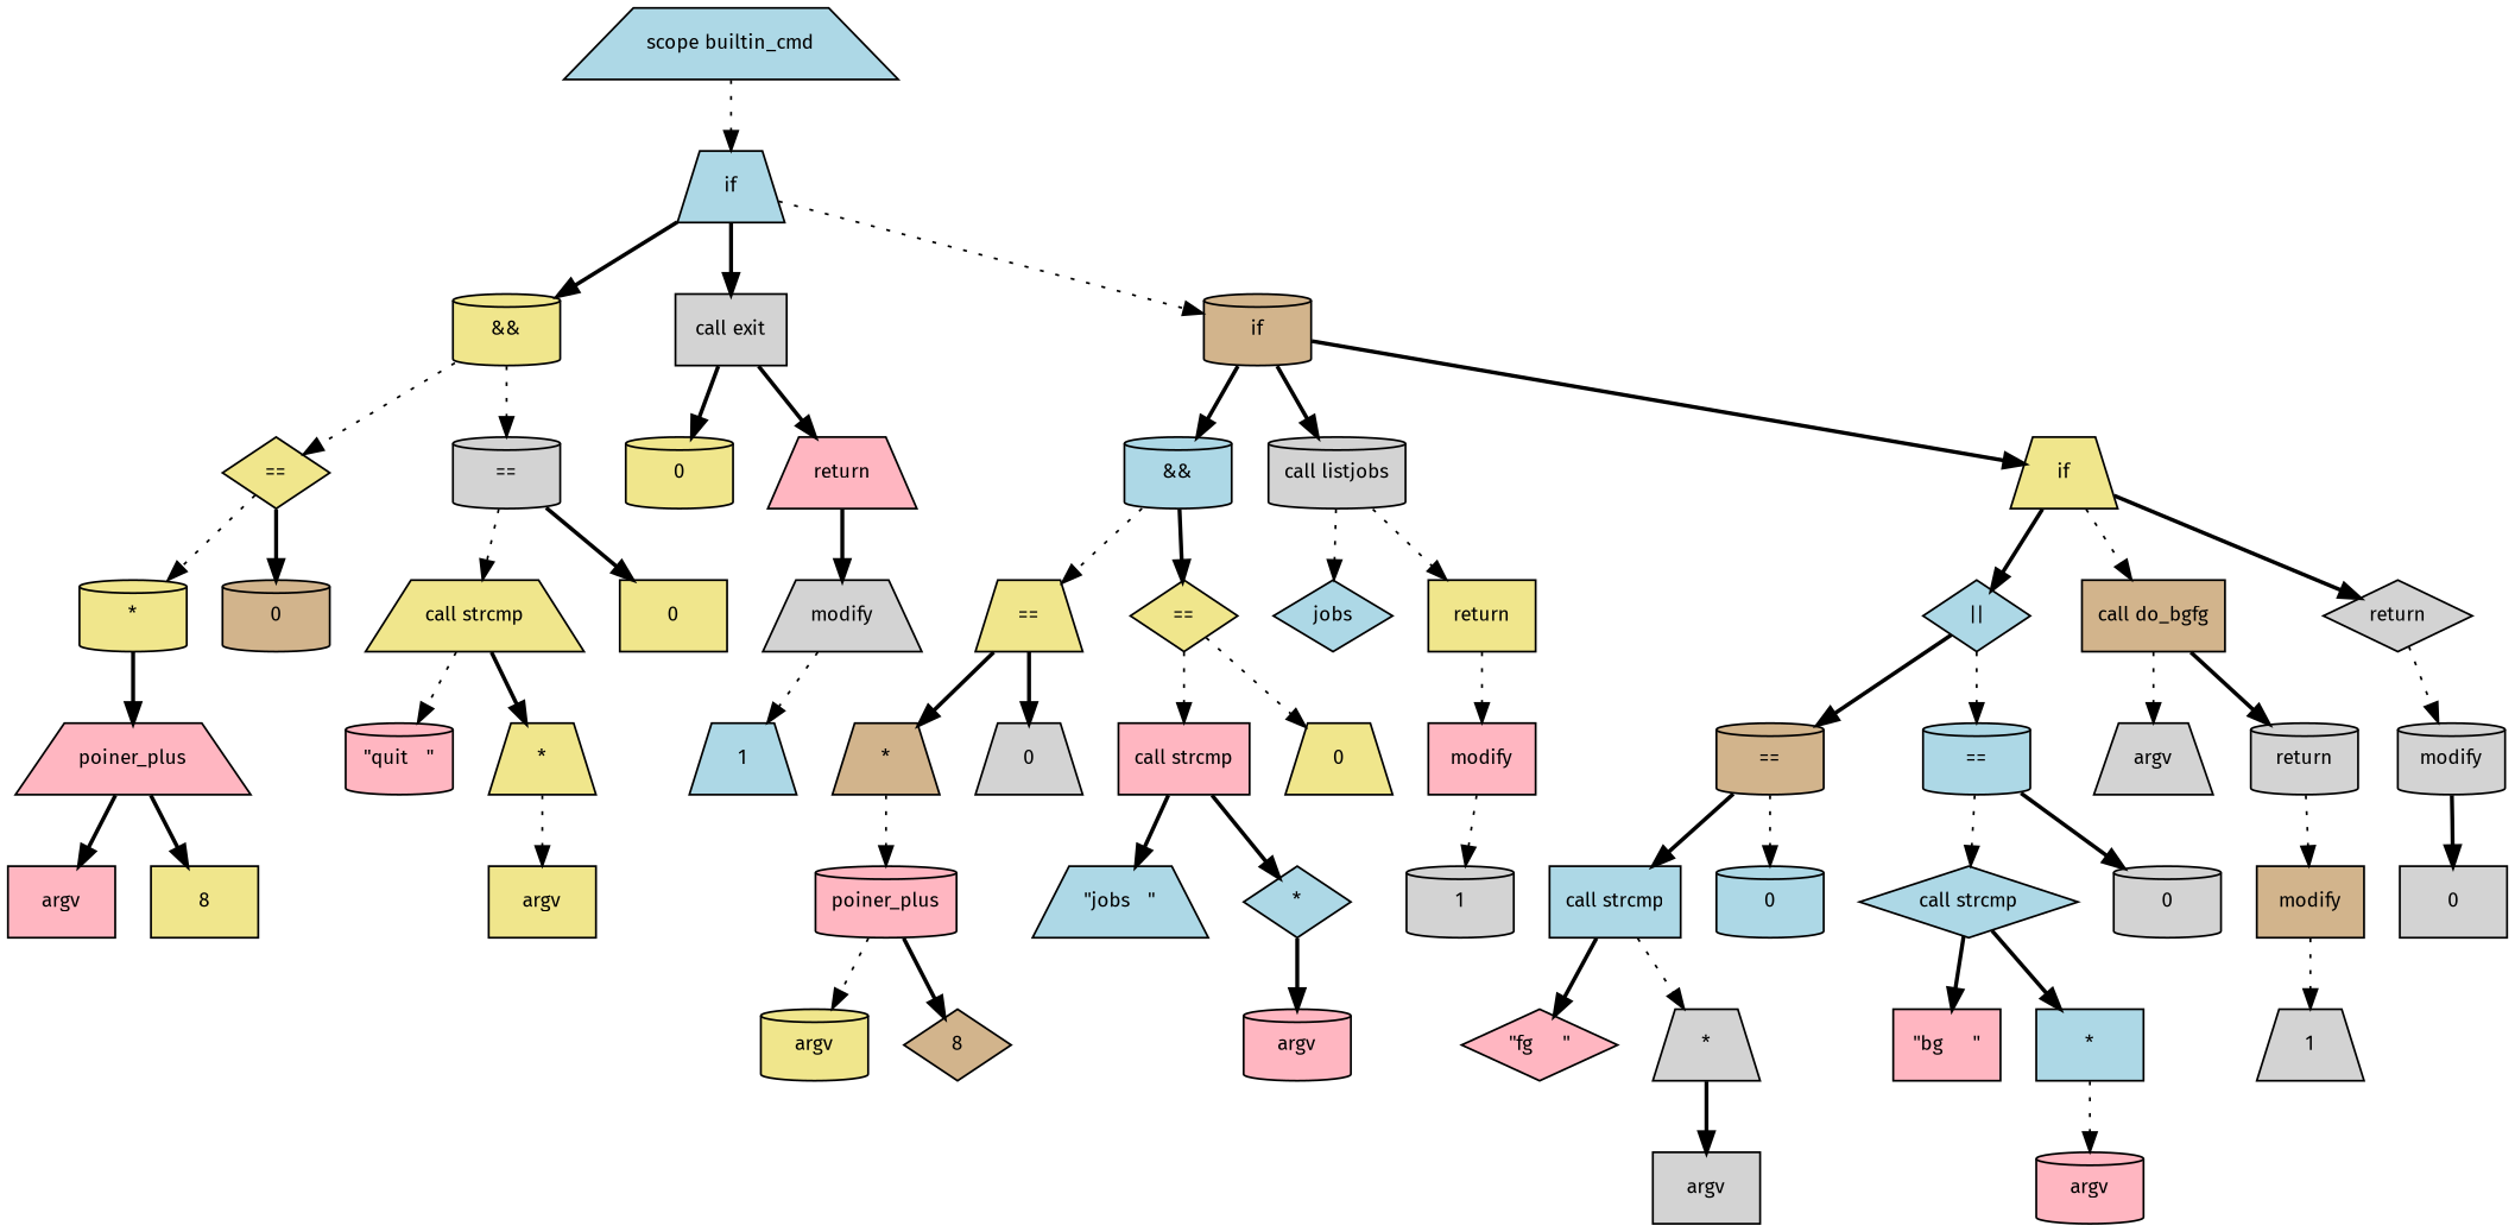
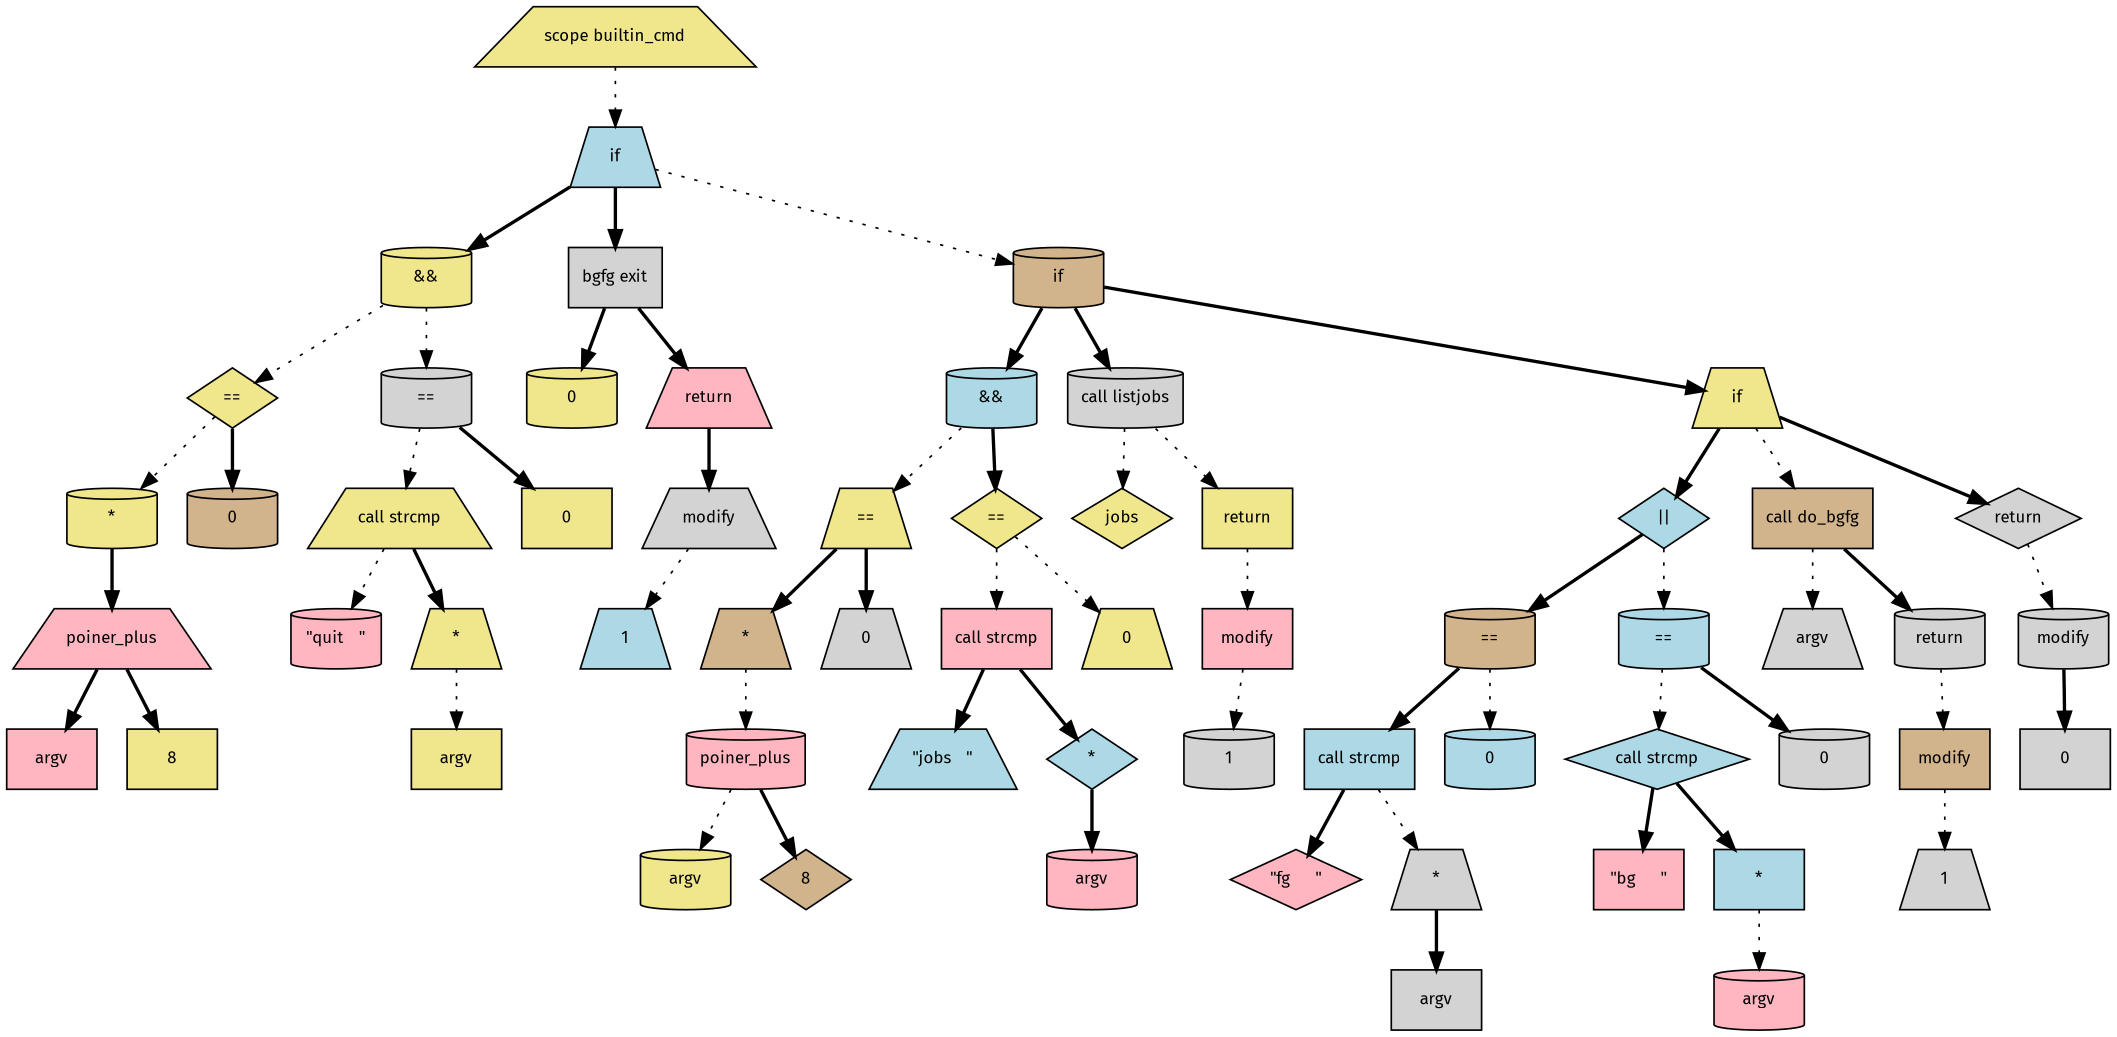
  digraph {
    fontname="Fira Sans"
    fontsize=10
    node [fillcolor=khaki fontname="Fira Sans" fontsize=10 shape=cylinder style=filled]
    edge [fontname="Fira Sans" fontsize=10 style=bold]
-   n1 [fillcolor=lightblue label="scope builtin_cmd" shape=trapezium]
+   n1 [label="scope builtin_cmd" shape=trapezium]
    n2 [fillcolor=lightblue label=if shape=trapezium]
    n3 [label="&&"]
-   n4 [fillcolor=lightgrey label="call exit" shape=box]
+   n4 [fillcolor=lightgrey label="bgfg exit" shape=box]
    n5 [fillcolor=tan label=if]
    n6 [label="==" shape=diamond]
    n7 [fillcolor=lightgrey label="=="]
    n8 [label=0]
    n9 [fillcolor=lightpink label=return shape=trapezium]
    n10 [fillcolor=lightblue label="&&"]
    n11 [fillcolor=lightgrey label="call listjobs"]
    n12 [label=if shape=trapezium]
    n13 [label="*"]
    n14 [fillcolor=tan label=0]
    n15 [label="call strcmp" shape=trapezium]
    n16 [label=0 shape=box]
    n17 [fillcolor=lightpink label=poiner_plus shape=trapezium]
    n18 [fillcolor=lightpink label=argv shape=box]
    n19 [label=8 shape=box]
    n20 [fillcolor=lightpink label="\"quit   \""]
    n21 [label="*" shape=trapezium]
    n22 [label=argv shape=box]
    n23 [fillcolor=lightgrey label=modify shape=trapezium]
    n24 [fillcolor=lightblue label=1 shape=trapezium]
    n25 [label="==" shape=trapezium]
    n26 [label="==" shape=diamond]
-   n27 [fillcolor=lightblue label=jobs shape=diamond]
+   n27 [label=jobs shape=diamond]
    n28 [label=return shape=box]
    n29 [fillcolor=lightblue label="||" shape=diamond]
    n30 [fillcolor=tan label="call do_bgfg" shape=box]
    n31 [fillcolor=lightgrey label=return shape=diamond]
    n32 [fillcolor=tan label="*" shape=trapezium]
    n33 [fillcolor=lightgrey label=0 shape=trapezium]
    n34 [fillcolor=lightpink label="call strcmp" shape=box]
    n35 [label=0 shape=trapezium]
    n36 [fillcolor=lightpink label=poiner_plus]
    n37 [label=argv]
    n38 [fillcolor=tan label=8 shape=diamond]
    n39 [fillcolor=lightblue label="\"jobs   \"" shape=trapezium]
    n40 [fillcolor=lightblue label="*" shape=diamond]
    n41 [fillcolor=lightpink label=argv]
    n42 [fillcolor=lightpink label=modify shape=box]
    n43 [fillcolor=lightgrey label=1]
    n44 [fillcolor=tan label="=="]
    n45 [fillcolor=lightblue label="=="]
    n46 [fillcolor=lightgrey label=argv shape=trapezium]
    n47 [fillcolor=lightgrey label=return]
    n48 [fillcolor=lightgrey label=modify]
    n49 [fillcolor=lightblue label="call strcmp" shape=box]
    n50 [fillcolor=lightblue label=0]
    n51 [fillcolor=lightblue label="call strcmp" shape=diamond]
    n52 [fillcolor=lightgrey label=0]
    n53 [fillcolor=lightpink label="\"fg     \"" shape=diamond]
    n54 [fillcolor=lightgrey label="*" shape=trapezium]
    n55 [fillcolor=lightgrey label=argv shape=box]
    n56 [fillcolor=lightpink label="\"bg     \"" shape=box]
    n57 [fillcolor=lightblue label="*" shape=box]
    n58 [fillcolor=lightpink label=argv]
    n59 [fillcolor=tan label=modify shape=box]
    n60 [fillcolor=lightgrey label=1 shape=trapezium]
    n61 [fillcolor=lightgrey label=0 shape=box]
    n1 -> n2 [style=dotted]
    n2 -> n3
    n2 -> n4
    n2 -> n5 [style=dotted]
    n3 -> n6 [style=dotted]
    n3 -> n7 [style=dotted]
    n4 -> n8
    n4 -> n9
    n5 -> n10
    n5 -> n11
    n5 -> n12
    n6 -> n13 [style=dotted]
    n6 -> n14
    n7 -> n15 [style=dotted]
    n7 -> n16
    n9 -> n23
    n10 -> n25 [style=dotted]
    n10 -> n26
    n11 -> n27 [style=dotted]
    n11 -> n28 [style=dotted]
    n12 -> n29
    n12 -> n30 [style=dotted]
    n12 -> n31
    n13 -> n17
    n15 -> n20 [style=dotted]
    n15 -> n21
    n17 -> n18
    n17 -> n19
    n21 -> n22 [style=dotted]
    n23 -> n24 [style=dotted]
    n25 -> n32
    n25 -> n33
    n26 -> n34 [style=dotted]
    n26 -> n35 [style=dotted]
    n28 -> n42 [style=dotted]
    n29 -> n44
    n29 -> n45 [style=dotted]
    n30 -> n46 [style=dotted]
    n30 -> n47
    n31 -> n48 [style=dotted]
    n32 -> n36 [style=dotted]
    n34 -> n39
    n34 -> n40
    n36 -> n37 [style=dotted]
    n36 -> n38
    n40 -> n41
    n42 -> n43 [style=dotted]
    n44 -> n49
    n44 -> n50 [style=dotted]
    n45 -> n51 [style=dotted]
    n45 -> n52
    n47 -> n59 [style=dotted]
    n48 -> n61
    n49 -> n53
    n49 -> n54 [style=dotted]
    n51 -> n56
    n51 -> n57
    n54 -> n55
    n57 -> n58 [style=dotted]
    n59 -> n60 [style=dotted]
  }
